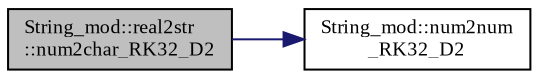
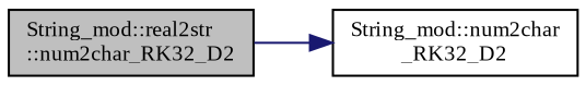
  digraph {
    rankdir=LR
    fontname="Liberation Serif"
    node [color=black fontname="Liberation Serif" fontsize=10 shape=record style=filled]
    n1 [fillcolor=grey75 fontcolor=black height=0.2 label="String_mod::real2str\l::num2char_RK32_D2" width=0.4]
-   n2 [fillcolor=white height=0.2 label="String_mod::num2num\l_RK32_D2" width=0.4]
+   n2 [fillcolor=white height=0.2 label="String_mod::num2char\l_RK32_D2" width=0.4]
    n1 -> n2 [color=midnightblue fontname="Liberation Serif" fontsize=10 labelfontname=Helvetica labelfontsize=10 style=solid]
  }
